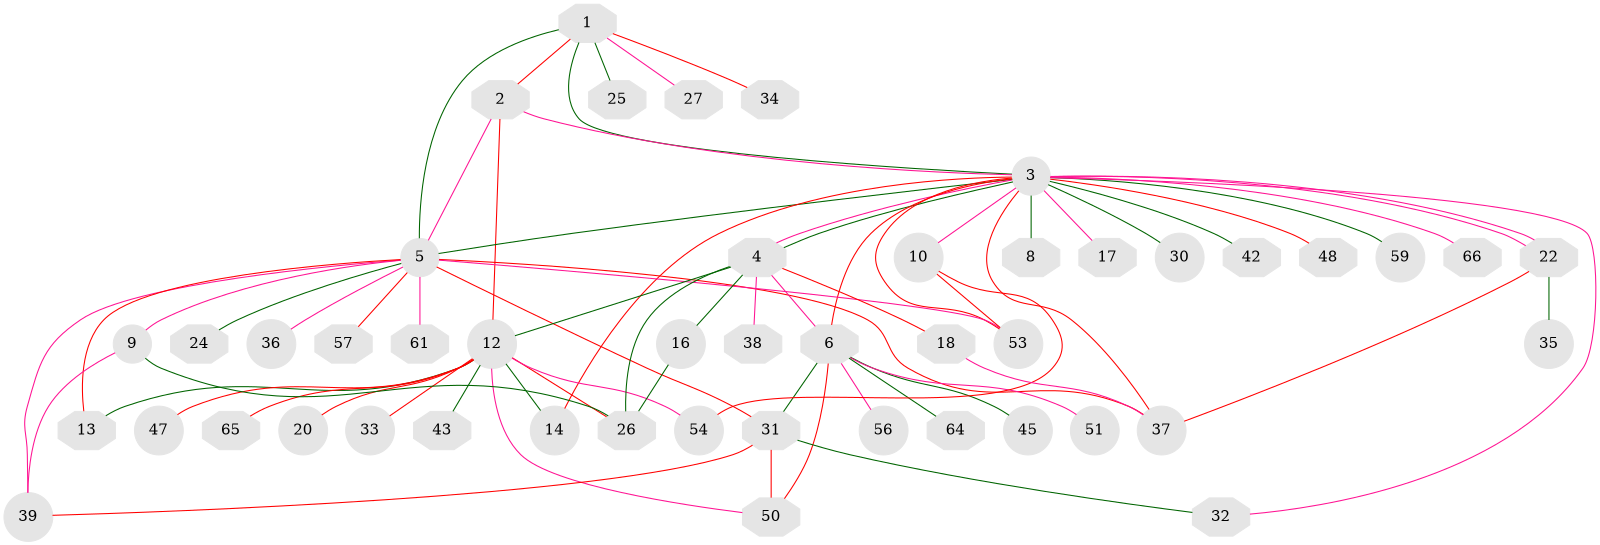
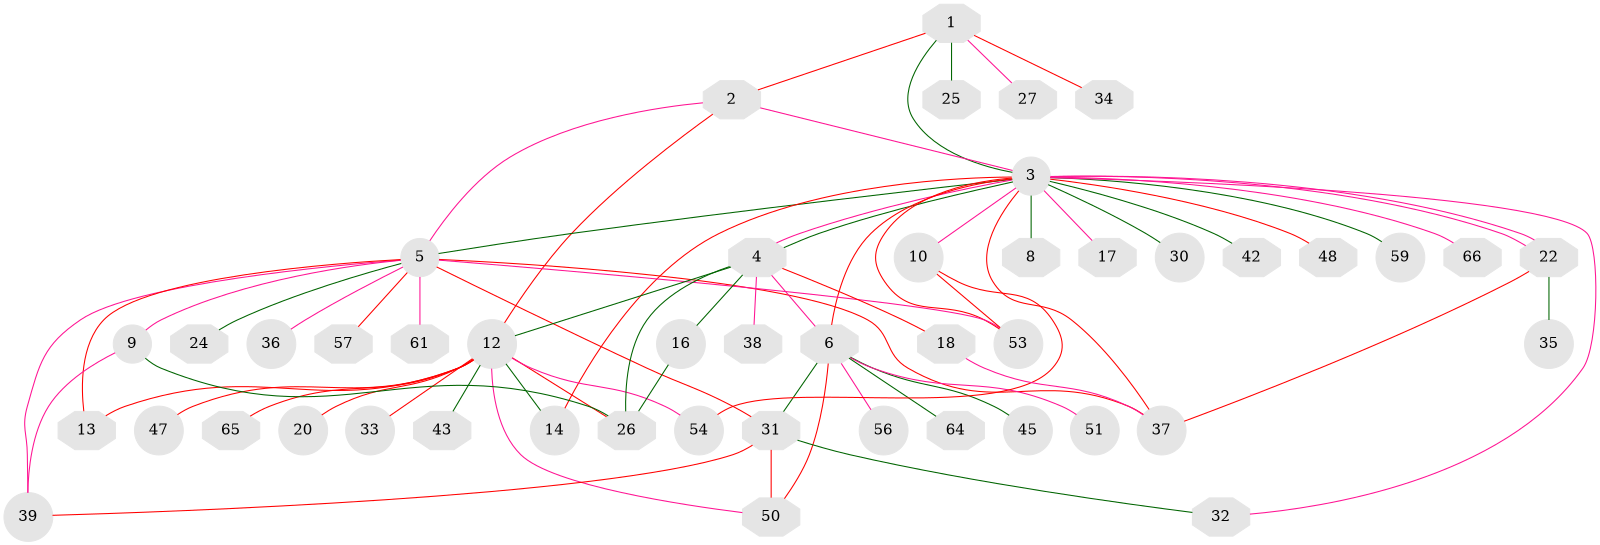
  graph {
    node [color=gray90 shape=octagon style=filled]
    edge [color=red]
    1 [super="+29"]
    2 [super="+28"]
    3 [shape=circle super="+7"]
    5 [shape=circle super="+58"]
    25
    27
    34
    12 [shape=circle super="+19"]
    4 [super="+23"]
    6 [super="+11"]
    8
    10 [shape=circle super="+15"]
    14 [shape=circle]
    17
    22
    30 [shape=circle]
    37 [shape=circle super="+40"]
    42
    48
    53 [shape=circle]
    59 [shape=circle super="+63"]
    66
    32
    39 [shape=circle super="+41"]
    9 [shape=circle super="+46"]
    13 [super="+44"]
    24
    31 [super="+49"]
    36 [shape=circle]
    57
    61
    26 [super="+62"]
    50 [super="+52"]
    54 [shape=circle super="+55"]
    20 [shape=circle]
    33 [shape=circle]
    43
    47 [shape=circle]
    65
    16 [shape=circle]
    18 [super="+60"]
    38
    45 [shape=circle]
    51 [shape=circle]
    56 [shape=circle]
    64
    35 [shape=circle]
    1 -- 2
    1 -- 3 [color=darkgreen]
-   1 -- 5 [color=darkgreen]
    1 -- 25 [color=darkgreen]
    1 -- 27 [color=deeppink]
    1 -- 34
    2 -- 3 [color=deeppink]
    2 -- 5 [color=deeppink]
    2 -- 12
    3 -- 5 [color=darkgreen]
    3 -- 4 [color=deeppink]
    3 -- 4 [color=darkgreen]
    3 -- 6
    3 -- 8 [color=darkgreen]
    3 -- 10 [color=deeppink]
    3 -- 14
    3 -- 17 [color=deeppink]
    3 -- 22 [color=deeppink]
    3 -- 22 [color=deeppink]
    3 -- 30 [color=darkgreen]
    3 -- 37
    3 -- 42 [color=darkgreen]
    3 -- 48 [weight=2]
    3 -- 53
    3 -- 59 [color=darkgreen]
    3 -- 66 [color=deeppink]
    3 -- 32 [color=deeppink]
    5 -- 37 [weight=2]
    5 -- 53 [color=deeppink]
    5 -- 39 [color=deeppink]
    5 -- 9 [color=deeppink]
    5 -- 13
    5 -- 24 [color=darkgreen]
    5 -- 31
    5 -- 36 [color=deeppink]
    5 -- 57
    5 -- 61 [color=deeppink]
    12 -- 14 [color=darkgreen]
-   12 -- 13 [color=darkgreen]
+   12 -- 13
    12 -- 26
    12 -- 50 [color=deeppink]
    12 -- 54 [color=deeppink]
    12 -- 20
    12 -- 33
    12 -- 43 [color=darkgreen]
    12 -- 47
    12 -- 65
    4 -- 12 [color=darkgreen]
    4 -- 6 [color=deeppink]
    4 -- 26 [color=darkgreen]
    4 -- 16 [color=darkgreen]
    4 -- 18
    4 -- 38 [color=deeppink]
    6 -- 31 [color=darkgreen]
    6 -- 50
    6 -- 45 [color=darkgreen]
    6 -- 51 [color=deeppink]
    6 -- 56 [color=deeppink]
    6 -- 64 [color=darkgreen]
    10 -- 53
    10 -- 54
    22 -- 37
    22 -- 35 [color=darkgreen]
    9 -- 39 [color=deeppink]
    9 -- 26 [color=darkgreen]
    31 -- 32 [color=darkgreen]
    31 -- 39
    31 -- 50
    16 -- 26 [color=darkgreen]
    18 -- 37 [color=deeppink]
  }
